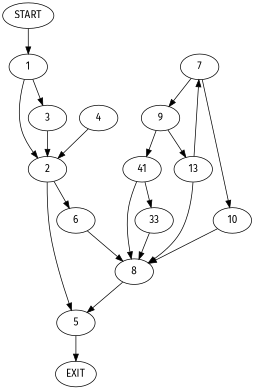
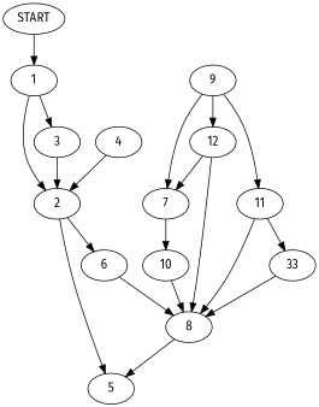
  digraph {
    fontname="Fira Sans"
    node [fontname="Fira Sans"]
    edge [fontname="Fira Sans"]
    n1 [label=START]
    1
    2
    3
-   n5 [label=EXIT]
    5
    6
    8
    4
    7
    9
    10
-   11 [label=41]
-   12 [label=13]
+   11
+   12
    n15 [label=33]
    n1 -> 1
    1 -> 2
    1 -> 3
    2 -> 5
    2 -> 6
    3 -> 2
-   5 -> n5
    6 -> 8
    8 -> 5
    4 -> 2
-   7 -> 9
+   9 -> 7
    7 -> 10
    9 -> 11
    9 -> 12
    10 -> 8
    11 -> 8
    11 -> n15
    12 -> 8
    12 -> 7
    n15 -> 8
  }
